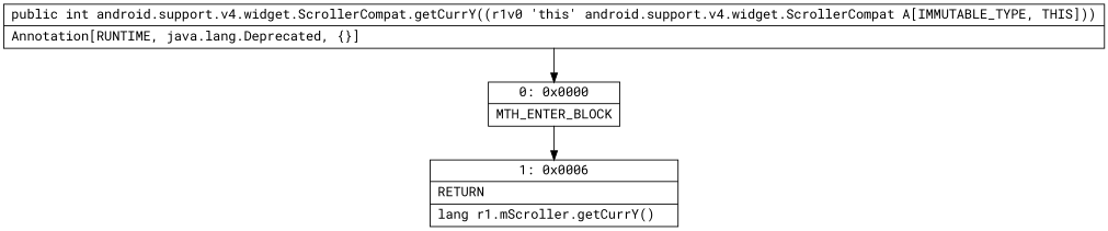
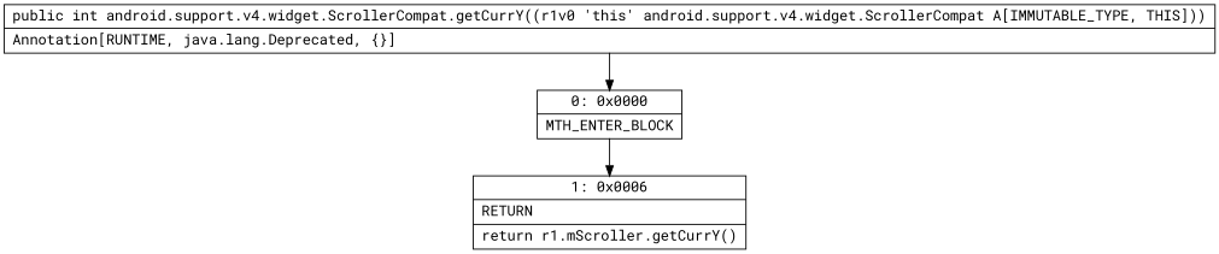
  digraph {
    fontname="Roboto Mono"
    node [shape=record fontname="Roboto Mono"]
    edge [fontname="Roboto Mono"]
    n1 [label="{0\:\ 0x0000|MTH_ENTER_BLOCK\l}"]
-   n2 [label="{1\:\ 0x0006|RETURN\l|lang r1.mScroller.getCurrY()\l}"]
+   n2 [label="{1\:\ 0x0006|RETURN\l|return r1.mScroller.getCurrY()\l}"]
    n3 [label="{public int android.support.v4.widget.ScrollerCompat.getCurrY((r1v0 'this' android.support.v4.widget.ScrollerCompat A[IMMUTABLE_TYPE, THIS]))  | Annotation[RUNTIME, java.lang.Deprecated, \{\}]\l}"]
    n1 -> n2
    n3 -> n1
  }
